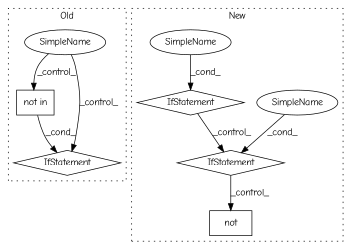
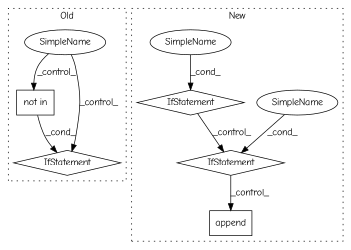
  digraph {
    fontname="Comic Neue"
    node [a=25 fontname="Comic Neue" l="4,2" shape=diamond]
    edge [fontname="Comic Neue"]
    n1 [a=108 l=30 label="not in" s=1285 shape=box]
    n2 [label=IfStatement s="1225,1316"]
    n3 [a=42 l=13 label=SimpleName s=869 shape=ellipse]
-   n4 [a=32 l="7,1" label=not s="1025,1064" shape=box]
+   n4 [a=32 l="7,1" label=append s="1025,1064" shape=box]
    n5 [label=IfStatement s="911,956"]
    n6 [a=42 label=SimpleName shape=ellipse l=""]
    n7 [a=42 label=SimpleName shape=ellipse l=""]
    n8 [label=IfStatement s="685,711"]
    subgraph cluster_1 {
      label=Old
      style=dotted
      n1
      n2
      n3
    }
    subgraph cluster_2 {
      label=New
      style=dotted
      n4
      n5
      n6
      n7
      n8
    }
    n1 -> n2 [label=_cond_]
    n3 -> n1 [label=_control_]
    n3 -> n2 [label=_control_]
    n5 -> n4 [label=_control_]
    n6 -> n5 [label=_cond_]
    n7 -> n8 [label=_cond_]
    n8 -> n5 [label=_control_]
  }
